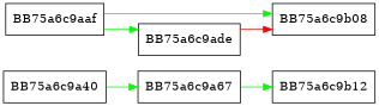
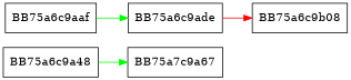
  digraph {
    rankdir=LR
    splines=ortho
    node [shape=box]
    edge [color=green]
-   BB75a6c9a40
-   BB75a6c9a67
-   BB75a6c9b12
+   BB75a6c9a40 [label=BB75a6c9a48]
+   BB75a6c9a67 [label=BB75a7c9a67]
    BB75a6c9aaf
    BB75a6c9b08
    BB75a6c9ade
    BB75a6c9a40 -> BB75a6c9a67
-   BB75a6c9a67 -> BB75a6c9b12
-   BB75a6c9aaf -> BB75a6c9b08
    BB75a6c9aaf -> BB75a6c9ade
    BB75a6c9ade -> BB75a6c9b08 [color=red]
  }
